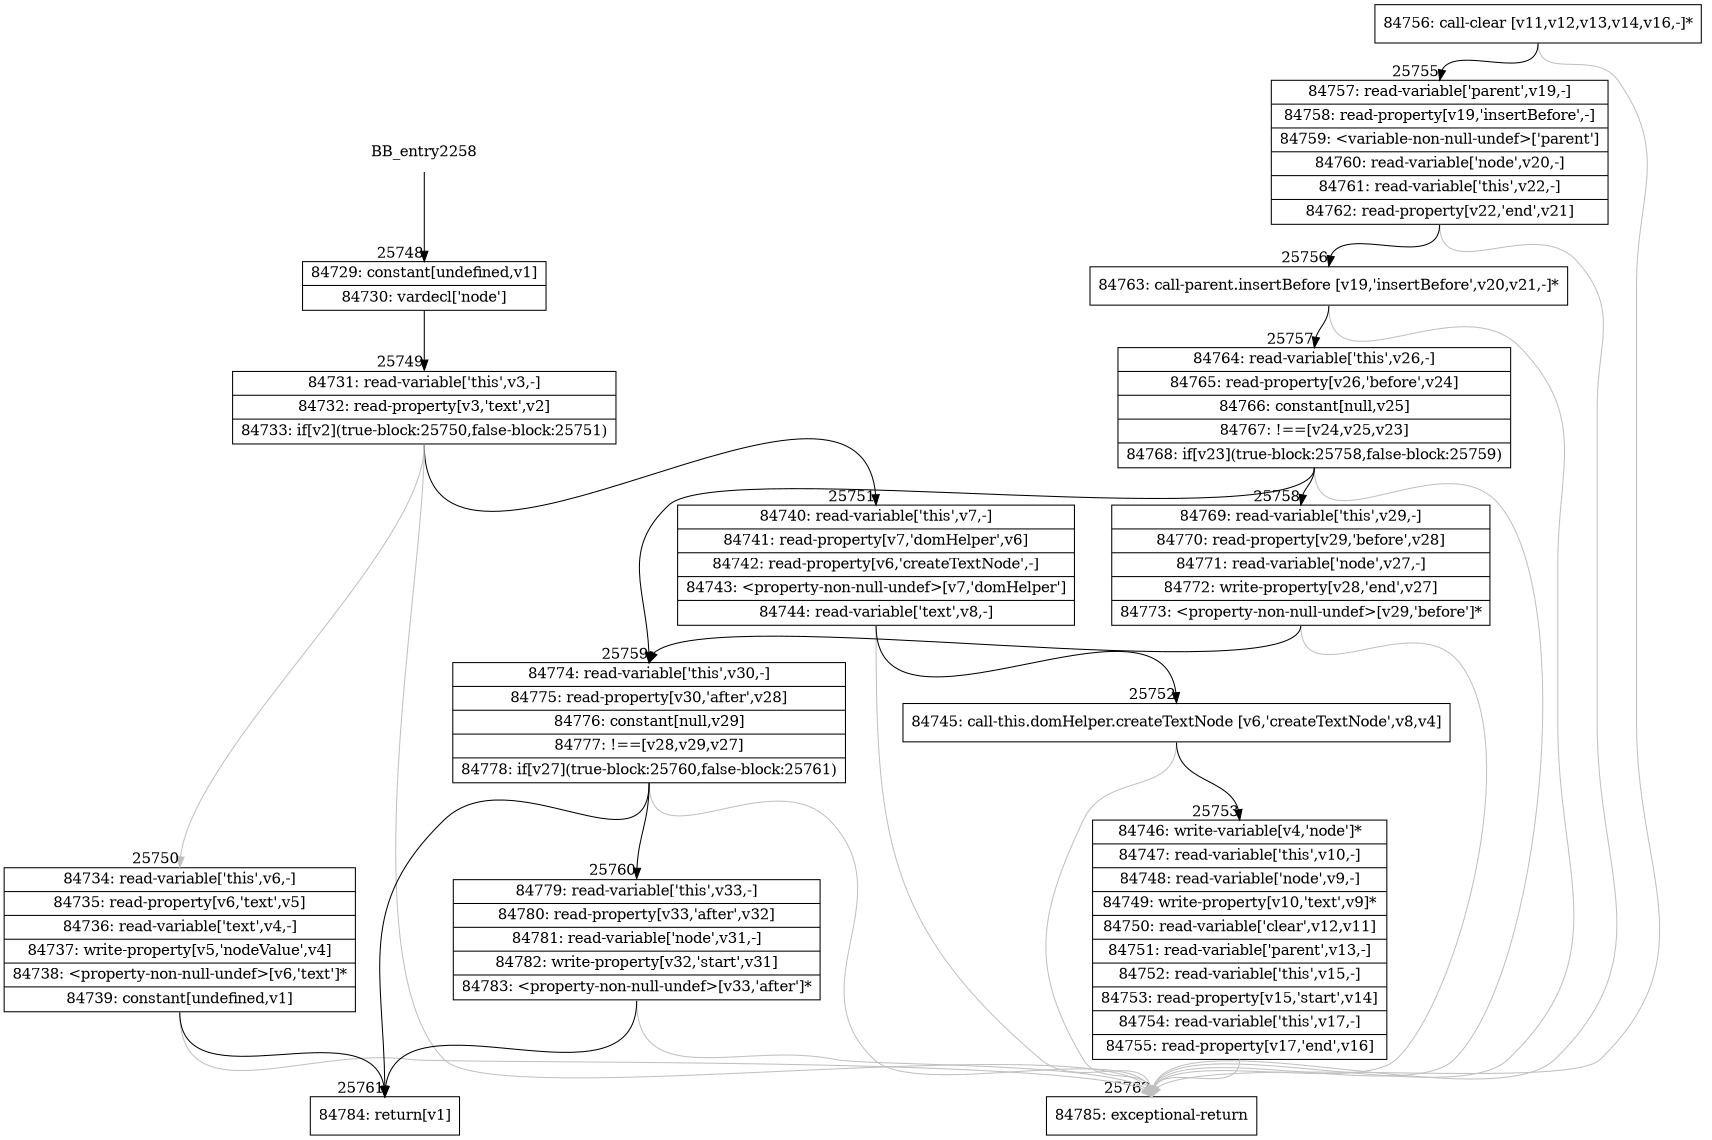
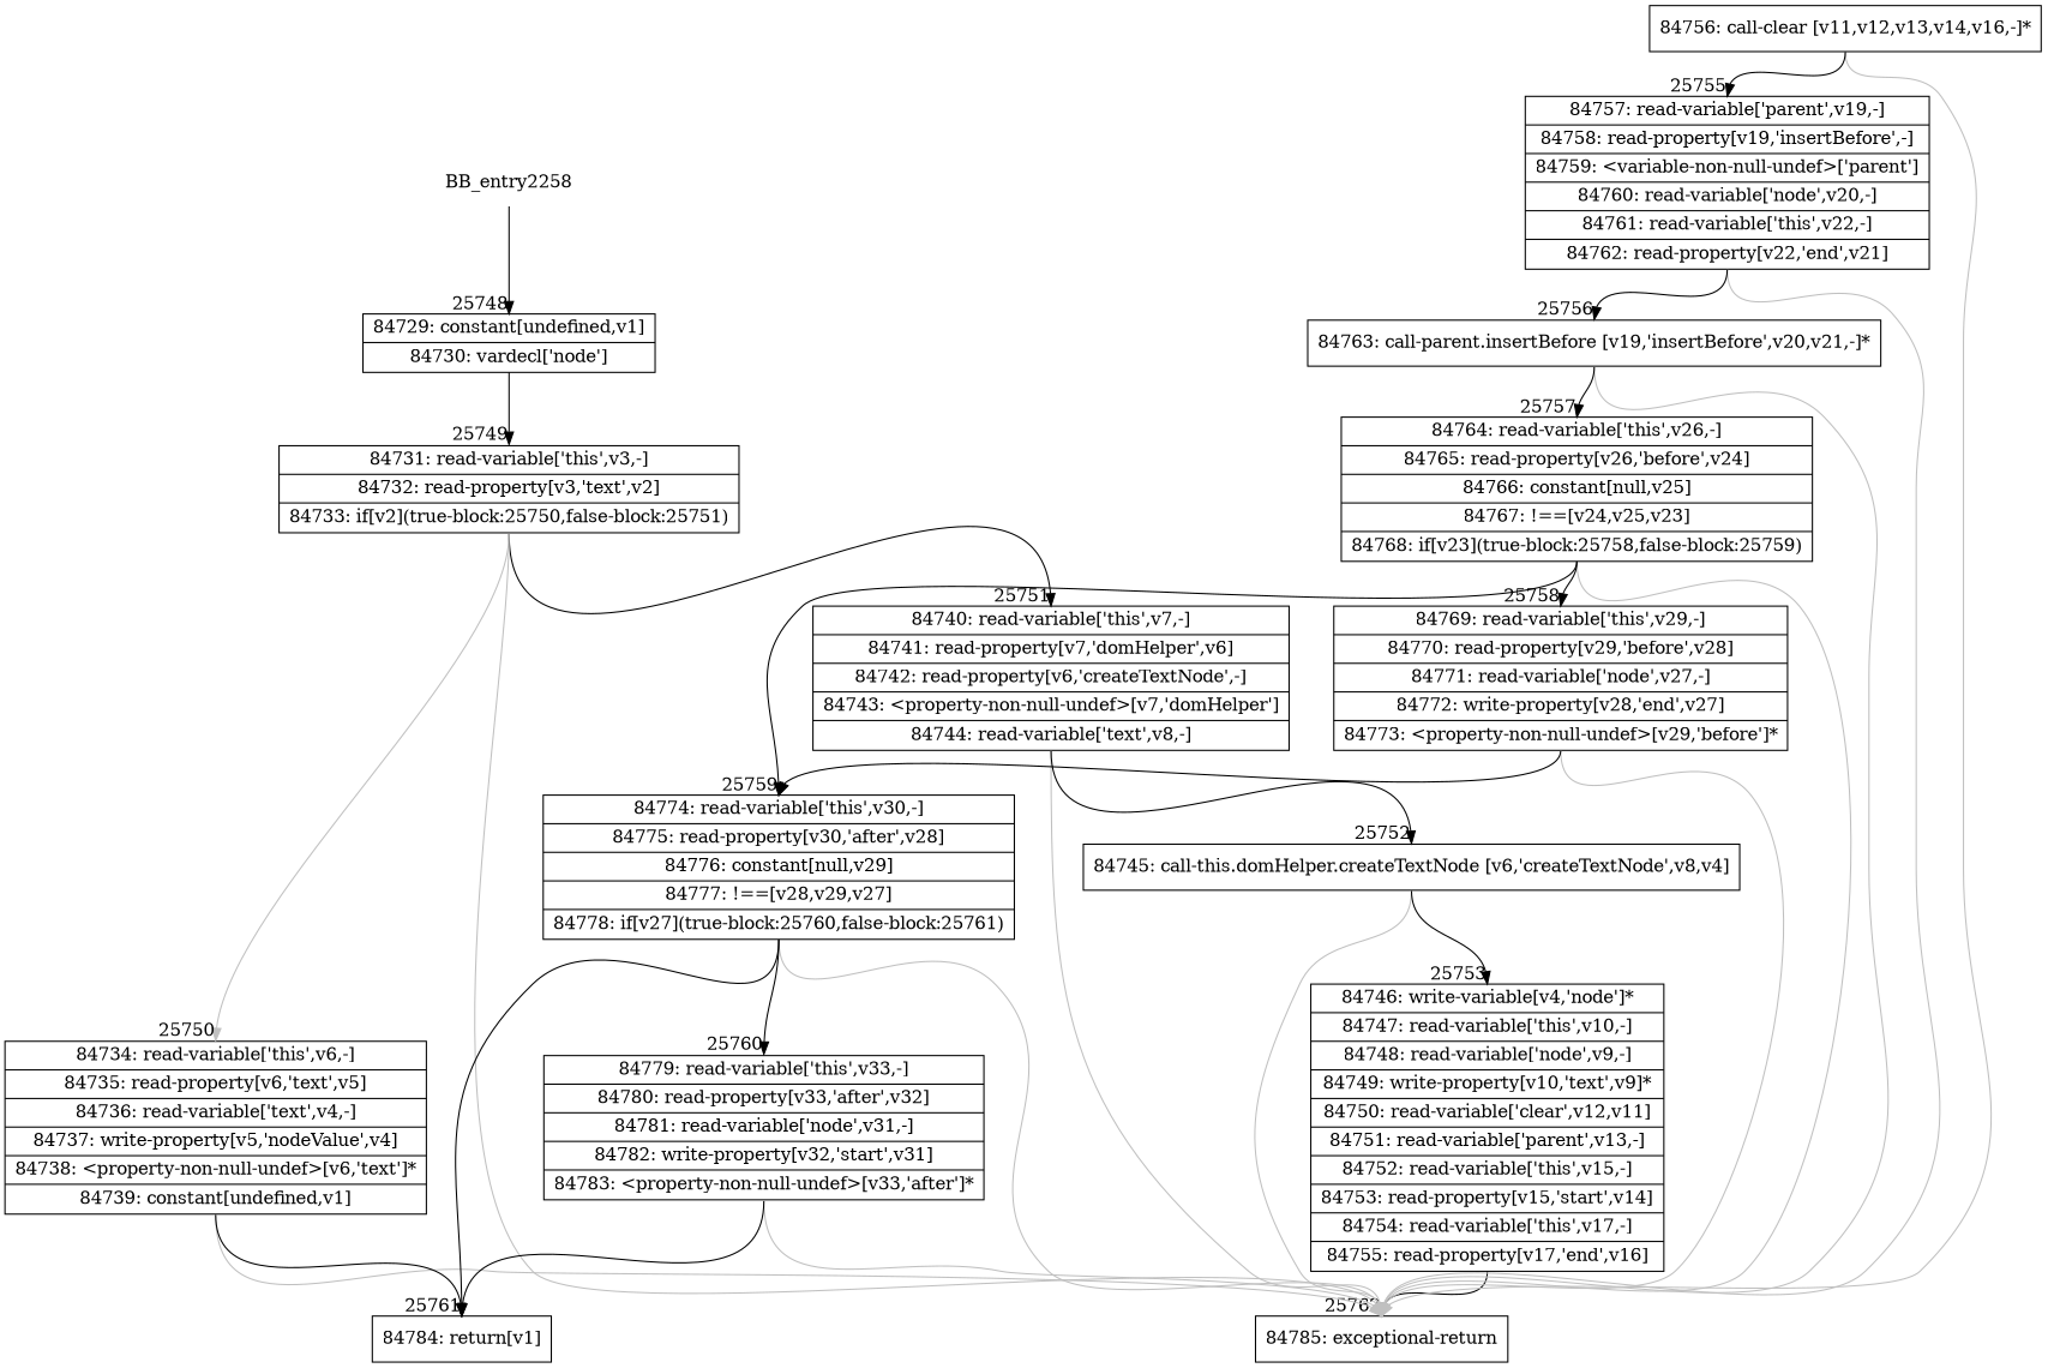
  digraph {
    rankdir=TD
    node [shape=record]
    edge [headport=n tailport=s]
    BB_entry2258 [shape=none]
    n2 [label="{84729: constant[undefined,v1]|84730: vardecl['node']}"]
    n3 [label="{84731: read-variable['this',v3,-]|84732: read-property[v3,'text',v2]|84733: if[v2](true-block:25750,false-block:25751)}"]
    n4 [label="{84734: read-variable['this',v6,-]|84735: read-property[v6,'text',v5]|84736: read-variable['text',v4,-]|84737: write-property[v5,'nodeValue',v4]|84738: \<property-non-null-undef\>[v6,'text']*|84739: constant[undefined,v1]}"]
    n5 [label="{84740: read-variable['this',v7,-]|84741: read-property[v7,'domHelper',v6]|84742: read-property[v6,'createTextNode',-]|84743: \<property-non-null-undef\>[v7,'domHelper']|84744: read-variable['text',v8,-]}"]
    n6 [label="{84785: exceptional-return}"]
    n7 [label="{84784: return[v1]}"]
    n8 [label="{84745: call-this.domHelper.createTextNode [v6,'createTextNode',v8,v4]}"]
    n9 [label="{84746: write-variable[v4,'node']*|84747: read-variable['this',v10,-]|84748: read-variable['node',v9,-]|84749: write-property[v10,'text',v9]*|84750: read-variable['clear',v12,v11]|84751: read-variable['parent',v13,-]|84752: read-variable['this',v15,-]|84753: read-property[v15,'start',v14]|84754: read-variable['this',v17,-]|84755: read-property[v17,'end',v16]}"]
    n10 [label="{84756: call-clear [v11,v12,v13,v14,v16,-]*}"]
    n11 [label="{84757: read-variable['parent',v19,-]|84758: read-property[v19,'insertBefore',-]|84759: \<variable-non-null-undef\>['parent']|84760: read-variable['node',v20,-]|84761: read-variable['this',v22,-]|84762: read-property[v22,'end',v21]}"]
    n12 [label="{84763: call-parent.insertBefore [v19,'insertBefore',v20,v21,-]*}"]
    n13 [label="{84764: read-variable['this',v26,-]|84765: read-property[v26,'before',v24]|84766: constant[null,v25]|84767: !==[v24,v25,v23]|84768: if[v23](true-block:25758,false-block:25759)}"]
    n14 [label="{84769: read-variable['this',v29,-]|84770: read-property[v29,'before',v28]|84771: read-variable['node',v27,-]|84772: write-property[v28,'end',v27]|84773: \<property-non-null-undef\>[v29,'before']*}"]
    n15 [label="{84774: read-variable['this',v30,-]|84775: read-property[v30,'after',v28]|84776: constant[null,v29]|84777: !==[v28,v29,v27]|84778: if[v27](true-block:25760,false-block:25761)}"]
    n16 [label="{84779: read-variable['this',v33,-]|84780: read-property[v33,'after',v32]|84781: read-variable['node',v31,-]|84782: write-property[v32,'start',v31]|84783: \<property-non-null-undef\>[v33,'after']*}"]
    BB_entry2258 -> n2 [headlabel="    25748"]
    n2 -> n3 [headlabel="      25749"]
    n3 -> n4 [color=gray headlabel="      25750"]
    n3 -> n5 [headlabel="      25751"]
    n3 -> n6 [color=gray headlabel="      25762"]
    n4 -> n6 [color=gray]
    n4 -> n7 [headlabel="      25761"]
    n5 -> n6 [color=gray]
    n5 -> n8 [headlabel="      25752"]
    n8 -> n6 [color=gray]
    n8 -> n9 [headlabel="      25753"]
-   n9 -> n6 [color=gray]
+   n9 -> n6 [color=black]
    n10 -> n6 [color=gray]
    n10 -> n11 [headlabel="      25755"]
    n11 -> n6 [color=gray]
    n11 -> n12 [headlabel="      25756"]
    n12 -> n6 [color=gray]
    n12 -> n13 [headlabel="      25757"]
    n13 -> n6 [color=gray]
    n13 -> n14 [headlabel="      25758"]
    n13 -> n15 [headlabel="      25759"]
    n14 -> n6 [color=gray]
    n14 -> n15
    n15 -> n6 [color=gray]
    n15 -> n7
    n15 -> n16 [headlabel="      25760"]
    n16 -> n6 [color=gray]
    n16 -> n7
  }
